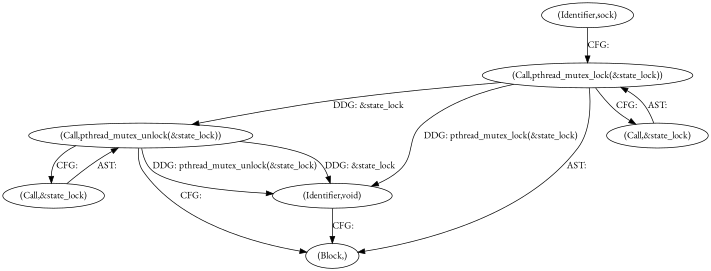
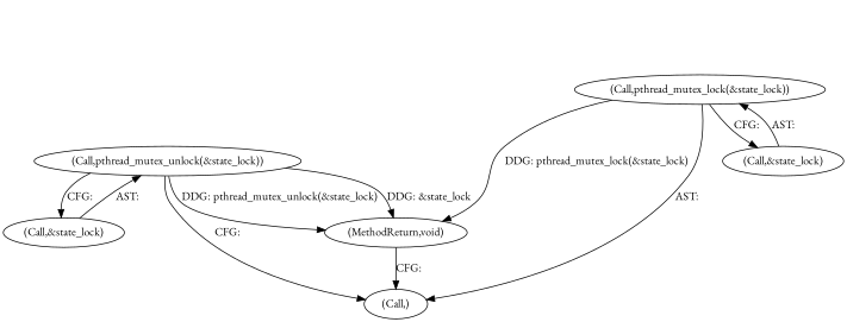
  digraph {
    fontname="EB Garamond"
    node [fontname="EB Garamond"]
    edge [fontname="EB Garamond"]
    n1 [label="(Call,pthread_mutex_unlock(&state_lock))"]
-   n2 [label="(Identifier,void)"]
+   n2 [label="(MethodReturn,void)"]
    n3 [label="(Call,&state_lock)"]
-   n4 [label="(Block,)"]
+   n4 [label="(Call,)"]
    n5 [label="(Call,pthread_mutex_lock(&state_lock))"]
    n6 [label="(Call,&state_lock)"]
-   n7 [label="(Identifier,sock)"]
    n1 -> n2 [label="DDG: pthread_mutex_unlock(&state_lock)"]
    n1 -> n2 [label="DDG: &state_lock"]
    n1 -> n3 [label="CFG: "]
    n1 -> n4 [label="CFG: "]
    n2 -> n4 [label="CFG: "]
    n3 -> n1 [label="AST: "]
-   n5 -> n1 [label="DDG: &state_lock"]
    n5 -> n2 [label="DDG: pthread_mutex_lock(&state_lock)"]
    n5 -> n4 [label="AST: "]
    n5 -> n6 [label="CFG: "]
    n6 -> n5 [label="AST: "]
-   n7 -> n5 [label="CFG: "]
  }
